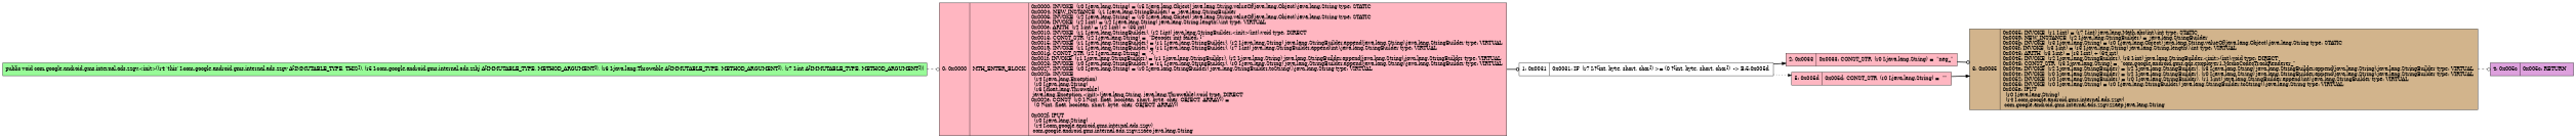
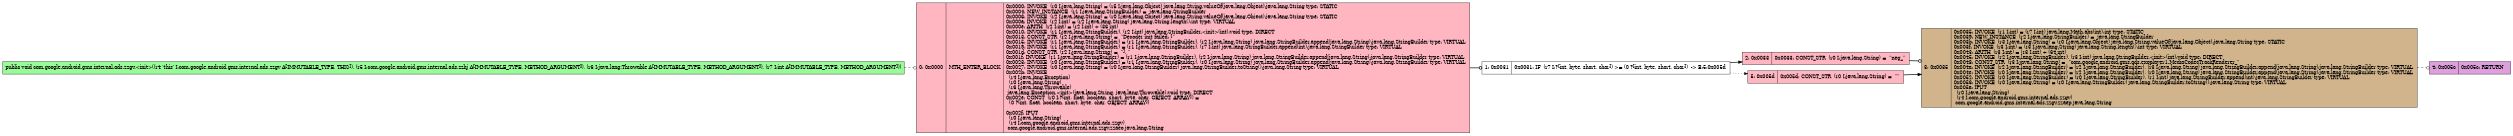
  digraph {
    rankdir=LR
    node [fillcolor=lightpink shape=record style=filled]
    edge [arrowhead=odot style=bold]
-   n1 [label="{0\:\ 0x0000|MTH_ENTER_BLOCK\l|0x0000: INVOKE  (r0 I:java.lang.String) = (r5 I:java.lang.Object) java.lang.String.valueOf(java.lang.Object):java.lang.String type: STATIC \l0x0004: NEW_INSTANCE  (r1 I:java.lang.StringBuilder) =  java.lang.StringBuilder \l0x0006: INVOKE  (r2 I:java.lang.String) = (r0 I:java.lang.Object) java.lang.String.valueOf(java.lang.Object):java.lang.String type: STATIC \l0x000a: INVOKE  (r2 I:int) = (r2 I:java.lang.String) java.lang.String.length():int type: VIRTUAL \l0x000e: ARITH  (r2 I:int) = (r2 I:int) + (36 int) \l0x0010: INVOKE  (r1 I:java.lang.StringBuilder), (r2 I:int) java.lang.StringBuilder.\<init\>(int):void type: DIRECT \l0x0013: CONST_STR  (r2 I:java.lang.String) =  \"Decoder init failed: [\" \l0x0015: INVOKE  (r1 I:java.lang.StringBuilder) = (r1 I:java.lang.StringBuilder), (r2 I:java.lang.String) java.lang.StringBuilder.append(java.lang.String):java.lang.StringBuilder type: VIRTUAL \l0x0019: INVOKE  (r1 I:java.lang.StringBuilder) = (r1 I:java.lang.StringBuilder), (r7 I:int) java.lang.StringBuilder.append(int):java.lang.StringBuilder type: VIRTUAL \l0x001d: CONST_STR  (r2 I:java.lang.String) =  \"], \" \l0x001f: INVOKE  (r1 I:java.lang.StringBuilder) = (r1 I:java.lang.StringBuilder), (r2 I:java.lang.String) java.lang.StringBuilder.append(java.lang.String):java.lang.StringBuilder type: VIRTUAL \l0x0023: INVOKE  (r0 I:java.lang.StringBuilder) = (r1 I:java.lang.StringBuilder), (r0 I:java.lang.String) java.lang.StringBuilder.append(java.lang.String):java.lang.StringBuilder type: VIRTUAL \l0x0027: INVOKE  (r0 I:java.lang.String) = (r0 I:java.lang.StringBuilder) java.lang.StringBuilder.toString():java.lang.String type: VIRTUAL \l0x002b: INVOKE  \l  (r4 I:java.lang.Exception)\l  (r0 I:java.lang.String)\l  (r6 I:float.lang.Throwable)\l java.lang.Exception.\<init\>(java.lang.String, java.lang.Throwable):void type: DIRECT \l0x002e: CONST  (r0 I:?[int, float, boolean, short, byte, char, OBJECT, ARRAY]) = \l  (0 ?[int, float, boolean, short, byte, char, OBJECT, ARRAY])\l \l0x002f: IPUT  \l  (r0 I:java.lang.String)\l  (r4 I:com.google.android.gms.internal.ads.zzgv)\l com.google.android.gms.internal.ads.zzgv.zzaeo java.lang.String \l}"]
+   n1 [label="{0\:\ 0x0000|MTH_ENTER_BLOCK\l|0x0000: INVOKE  (r0 I:java.lang.String) = (r5 I:java.lang.Object) java.lang.String.valueOf(java.lang.Object):java.lang.String type: STATIC \l0x0004: NEW_INSTANCE  (r1 I:java.lang.StringBuilder) =  java.lang.StringBuilder \l0x0006: INVOKE  (r2 I:java.lang.String) = (r0 I:java.lang.Object) java.lang.String.valueOf(java.lang.Object):java.lang.String type: STATIC \l0x000a: INVOKE  (r2 I:int) = (r2 I:java.lang.String) java.lang.String.length():int type: VIRTUAL \l0x000e: ARITH  (r2 I:int) = (r2 I:int) + (36 int) \l0x0010: INVOKE  (r1 I:java.lang.StringBuilder), (r2 I:int) java.lang.StringBuilder.\<init\>(int):void type: DIRECT \l0x0013: CONST_STR  (r2 I:java.lang.String) =  \"Decoder init failed: [\" \l0x0015: INVOKE  (r1 I:java.lang.StringBuilder) = (r1 I:java.lang.StringBuilder), (r2 I:java.lang.String) java.lang.StringBuilder.append(java.lang.String):java.lang.StringBuilder type: VIRTUAL \l0x0019: INVOKE  (r1 I:java.lang.StringBuilder) = (r1 I:java.lang.StringBuilder), (r7 I:int) java.lang.StringBuilder.append(int):java.lang.StringBuilder type: VIRTUAL \l0x001d: CONST_STR  (r2 I:java.lang.String) =  \"], \" \l0x001f: INVOKE  (r1 I:java.lang.StringBuilder) = (r1 I:java.lang.StringBuilder), (r2 I:java.lang.String) java.lang.StringBuilder.append(java.lang.String):java.lang.StringBuilder type: VIRTUAL \l0x0023: INVOKE  (r0 I:java.lang.StringBuilder) = (r1 I:java.lang.StringBuilder), (r0 I:java.lang.String) java.lang.StringBuilder.append(java.lang.String):java.lang.StringBuilder type: VIRTUAL \l0x0027: INVOKE  (r0 I:java.lang.String) = (r0 I:java.lang.StringBuilder) java.lang.StringBuilder.toString():java.lang.String type: VIRTUAL \l0x002b: INVOKE  \l  (r4 I:java.lang.Exception)\l  (r0 I:java.lang.String)\l  (r6 I:java.lang.Throwable)\l java.lang.Exception.\<init\>(java.lang.String, java.lang.Throwable):void type: DIRECT \l0x002e: CONST  (r0 I:?[int, float, boolean, short, byte, char, OBJECT, ARRAY]) = \l  (0 ?[int, float, boolean, short, byte, char, OBJECT, ARRAY])\l \l0x002f: IPUT  \l  (r0 I:java.lang.String)\l  (r4 I:com.google.android.gms.internal.ads.zzgv)\l com.google.android.gms.internal.ads.zzgv.zzaeo java.lang.String \l}"]
    n2 [fillcolor=white label="{1\:\ 0x0031|0x0031: IF  (r7 I:?[int, byte, short, char]) \>= (0 ?[int, byte, short, char])  \-\> B:5:0x005d \l}"]
    n3 [label="{2\:\ 0x0033|0x0033: CONST_STR  (r0 I:java.lang.String) =  \"neg_\" \l}"]
    n4 [label="{5\:\ 0x005d|0x005d: CONST_STR  (r0 I:java.lang.String) =  \"\" \l}"]
    n5 [fillcolor=tan label="{3\:\ 0x0035|0x0035: INVOKE  (r1 I:int) = (r7 I:int) java.lang.Math.abs(int):int type: STATIC \l0x0039: NEW_INSTANCE  (r2 I:java.lang.StringBuilder) =  java.lang.StringBuilder \l0x003b: INVOKE  (r3 I:java.lang.String) = (r0 I:java.lang.Object) java.lang.String.valueOf(java.lang.Object):java.lang.String type: STATIC \l0x003f: INVOKE  (r3 I:int) = (r3 I:java.lang.String) java.lang.String.length():int type: VIRTUAL \l0x0043: ARITH  (r3 I:int) = (r3 I:int) + (64 int) \l0x0045: INVOKE  (r2 I:java.lang.StringBuilder), (r3 I:int) java.lang.StringBuilder.\<init\>(int):void type: DIRECT \l0x0048: CONST_STR  (r3 I:java.lang.String) =  \"com.google.android.gms.ads.exoplayer1.MediaCodecTrackRenderer_\" \l0x004a: INVOKE  (r2 I:java.lang.StringBuilder) = (r2 I:java.lang.StringBuilder), (r3 I:java.lang.String) java.lang.StringBuilder.append(java.lang.String):java.lang.StringBuilder type: VIRTUAL \l0x004e: INVOKE  (r0 I:java.lang.StringBuilder) = (r2 I:java.lang.StringBuilder), (r0 I:java.lang.String) java.lang.StringBuilder.append(java.lang.String):java.lang.StringBuilder type: VIRTUAL \l0x0052: INVOKE  (r0 I:java.lang.StringBuilder) = (r0 I:java.lang.StringBuilder), (r1 I:int) java.lang.StringBuilder.append(int):java.lang.StringBuilder type: VIRTUAL \l0x0056: INVOKE  (r0 I:java.lang.String) = (r0 I:java.lang.StringBuilder) java.lang.StringBuilder.toString():java.lang.String type: VIRTUAL \l0x005a: IPUT  \l  (r0 I:java.lang.String)\l  (r4 I:com.google.android.gms.internal.ads.zzgv)\l com.google.android.gms.internal.ads.zzgv.zzaep java.lang.String \l}"]
    n6 [fillcolor=plum label="{4\:\ 0x005c|0x005c: RETURN   \l}"]
    n7 [fillcolor=palegreen label="{public void com.google.android.gms.internal.ads.zzgv.\<init\>((r4 'this' I:com.google.android.gms.internal.ads.zzgv A[IMMUTABLE_TYPE, THIS]), (r5 I:com.google.android.gms.internal.ads.zzhj A[IMMUTABLE_TYPE, METHOD_ARGUMENT]), (r6 I:java.lang.Throwable A[IMMUTABLE_TYPE, METHOD_ARGUMENT]), (r7 I:int A[IMMUTABLE_TYPE, METHOD_ARGUMENT])) }"]
    n1 -> n2
    n2 -> n3 [arrowhead=normal]
    n2 -> n4 [arrowhead=normal style=dotted]
    n3 -> n5
    n4 -> n5 [arrowhead=normal]
    n5 -> n6 [style=dashed]
    n7 -> n1 [style=dashed]
  }
